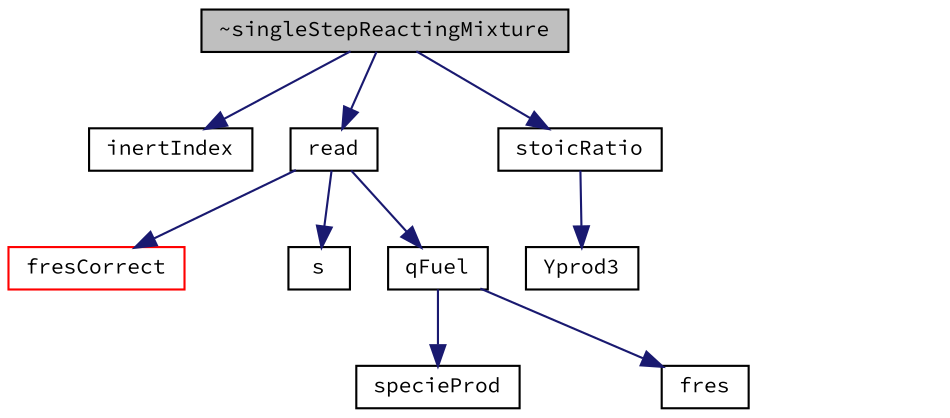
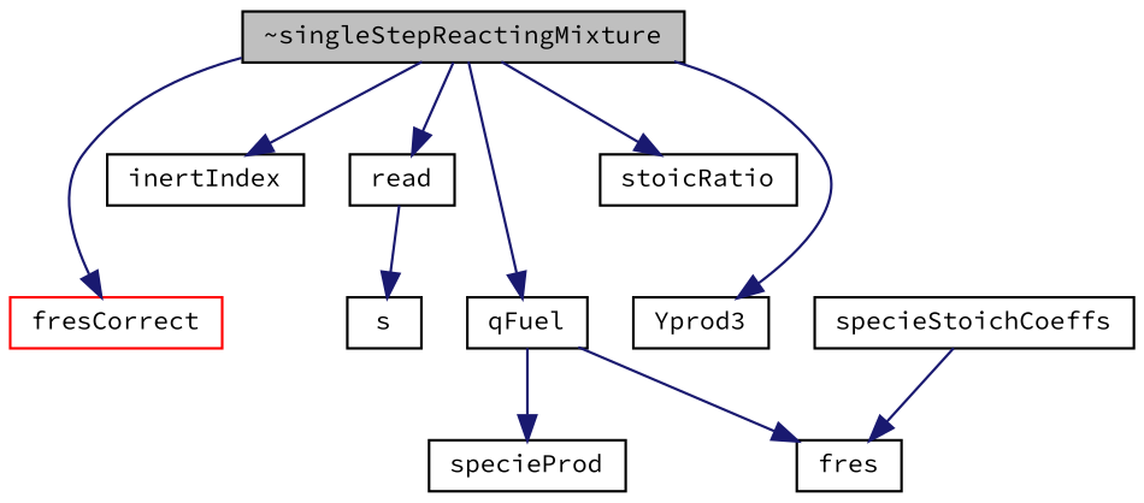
  digraph {
    fontname="Source Code Pro"
    rankdir=TB
    node [color=black fontname="Source Code Pro" fontsize=10 shape=record]
    edge [color=midnightblue fontname="Source Code Pro" fontsize=10 labelfontname=Helvetica labelfontsize=10 style=solid]
    n1 [fillcolor=grey75 fontcolor=black height=0.2 label="~singleStepReactingMixture" style=filled width=0.4]
    n2 [color=red height=0.2 label=fresCorrect width=0.4]
    n3 [height=0.2 label=inertIndex width=0.4]
    n4 [height=0.2 label=qFuel width=0.4]
    n5 [height=0.2 label=read width=0.4]
    n6 [height=0.2 label=stoicRatio width=0.4]
    n7 [height=0.2 label=Yprod3 width=0.4]
    n8 [height=0.2 label=fres width=0.4]
    n9 [height=0.2 label=specieProd width=0.4]
    n10 [height=0.2 label=s width=0.4]
-   n5 -> n2
+   n11 [height=0.2 label=specieStoichCoeffs width=0.4]
+   n1 -> n2
    n1 -> n3
-   n5 -> n4
+   n1 -> n4
    n1 -> n5
    n1 -> n6
-   n6 -> n7
+   n1 -> n7
    n4 -> n8
    n4 -> n9
    n5 -> n10
+   n11 -> n8
  }
